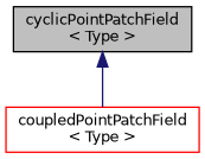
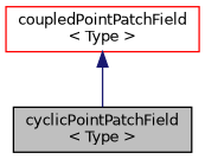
  digraph {
    node [fontname=Helvetica fontsize=10 shape=record]
    n1 [color=black fillcolor=grey75 fontcolor=black height=0.2 label="cyclicPointPatchField\l\< Type \>" style=filled width=0.4]
    n2 [color=red height=0.2 label="coupledPointPatchField\l\< Type \>" width=0.4]
-   n1 -> n2 [color=midnightblue dir=back fontname=Helvetica fontsize=10 labelfontname=Helvetica labelfontsize=10 style=solid]
+   n2 -> n1 [color=midnightblue dir=back fontname=Helvetica fontsize=10 labelfontname=Helvetica labelfontsize=10 style=solid]
  }
